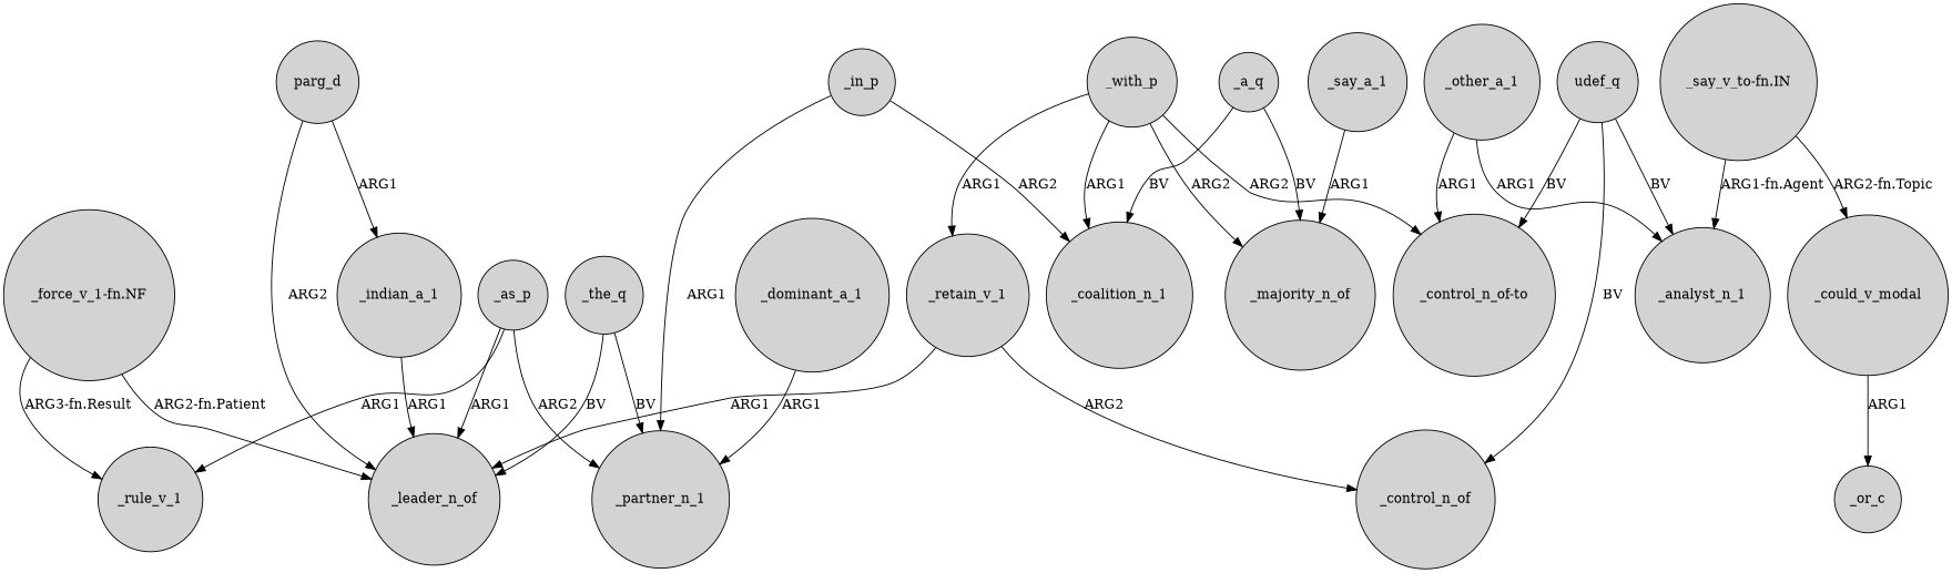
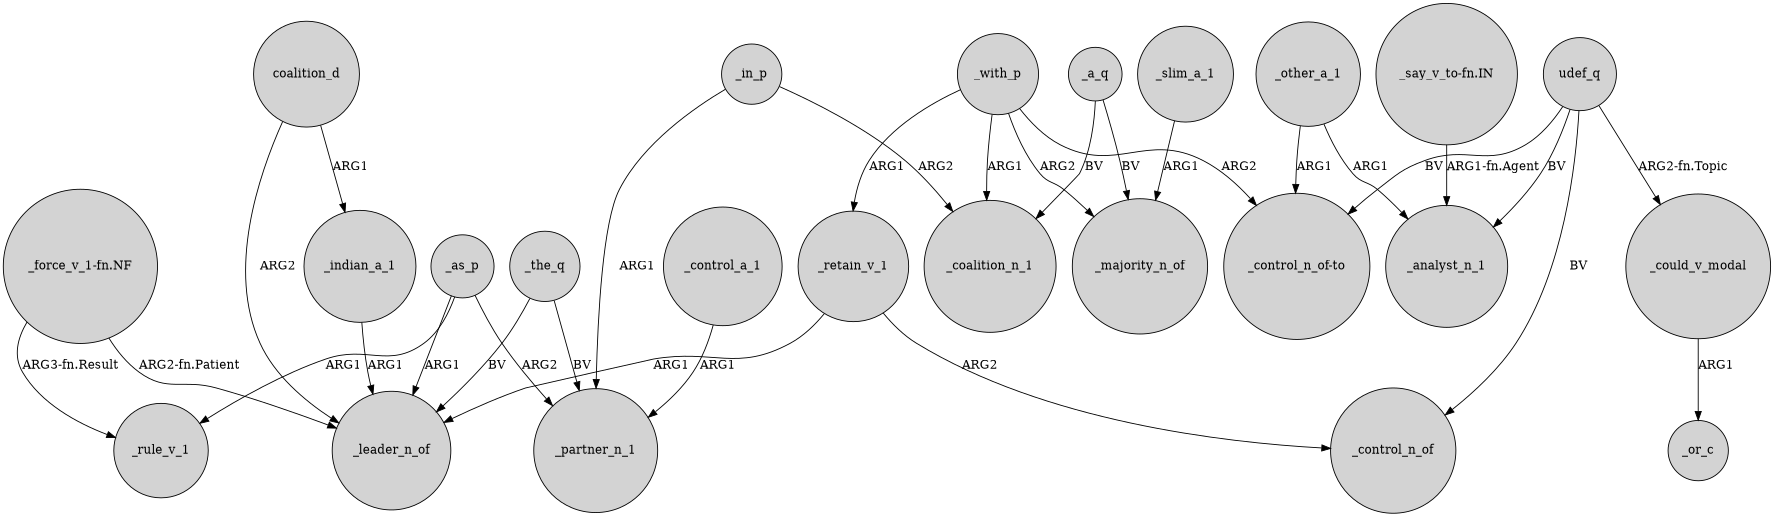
  digraph {
    node [shape=circle style=filled]
    _retain_v_1
    _leader_n_of
    _control_n_of
    n4 [label="_control_n_of-to"]
    _other_a_1
    _analyst_n_1
    "_force_v_1-fn.NF"
    _rule_v_1
    _indian_a_1
    udef_q
    _with_p
    _coalition_n_1
    _majority_n_of
    _in_p
    _partner_n_1
-   _slim_a_1 [label=_say_a_1]
+   _slim_a_1
    _a_q
    _as_p
    _could_v_modal
    _or_c
    "_say_v_to-fn.IN"
    _the_q
-   parg_d
-   _dominant_a_1
+   parg_d [label=coalition_d]
+   _dominant_a_1 [label=_control_a_1]
    _retain_v_1 -> _leader_n_of [label=ARG1]
    _retain_v_1 -> _control_n_of [label=ARG2]
    _other_a_1 -> n4 [label=ARG1]
    _other_a_1 -> _analyst_n_1 [label=ARG1]
    "_force_v_1-fn.NF" -> _leader_n_of [label="ARG2-fn.Patient"]
    "_force_v_1-fn.NF" -> _rule_v_1 [label="ARG3-fn.Result"]
    _indian_a_1 -> _leader_n_of [label=ARG1]
    udef_q -> _control_n_of [label=BV]
    udef_q -> n4 [label=BV]
    udef_q -> _analyst_n_1 [label=BV]
    _with_p -> _retain_v_1 [label=ARG1]
    _with_p -> n4 [label=ARG2]
    _with_p -> _coalition_n_1 [label=ARG1]
    _with_p -> _majority_n_of [label=ARG2]
    _in_p -> _coalition_n_1 [label=ARG2]
    _in_p -> _partner_n_1 [label=ARG1]
    _slim_a_1 -> _majority_n_of [label=ARG1]
    _a_q -> _coalition_n_1 [label=BV]
    _a_q -> _majority_n_of [label=BV]
    _as_p -> _leader_n_of [label=ARG1]
    _as_p -> _rule_v_1 [label=ARG1]
    _as_p -> _partner_n_1 [label=ARG2]
    _could_v_modal -> _or_c [label=ARG1]
    "_say_v_to-fn.IN" -> _analyst_n_1 [label="ARG1-fn.Agent"]
-   "_say_v_to-fn.IN" -> _could_v_modal [label="ARG2-fn.Topic"]
+   udef_q -> _could_v_modal [label="ARG2-fn.Topic"]
    _the_q -> _leader_n_of [label=BV]
    _the_q -> _partner_n_1 [label=BV]
    parg_d -> _leader_n_of [label=ARG2]
    parg_d -> _indian_a_1 [label=ARG1]
    _dominant_a_1 -> _partner_n_1 [label=ARG1]
  }
